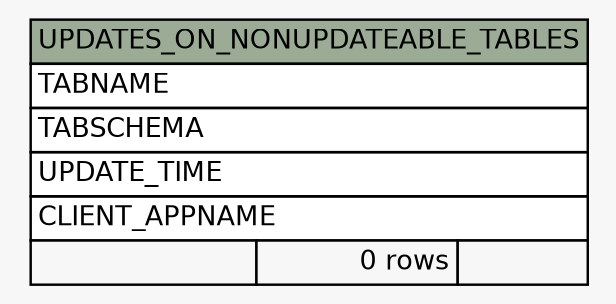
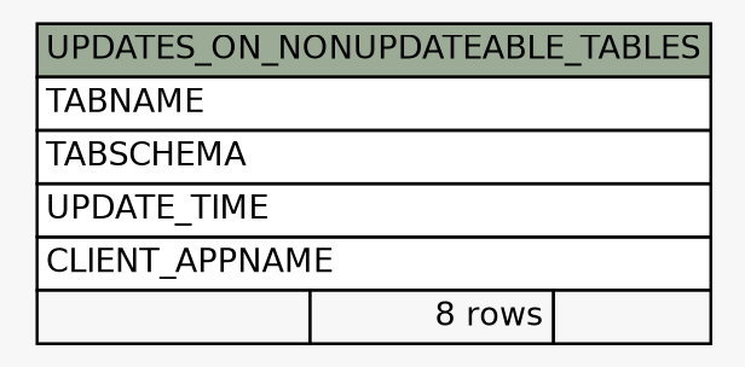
  digraph {
    bgcolor="#f7f7f7"
    fontname=Helvetica
    fontsize=11
    nodesep=0.18
    rankdir=RL
    ranksep=0.46
-   n1 [fontname=Helvetica fontsize=11 label=<     <TABLE BORDER="0" CELLBORDER="1" CELLSPACING="0" BGCOLOR="#ffffff">       <TR><TD COLSPAN="3" BGCOLOR="#9bab96" ALIGN="CENTER">UPDATES_ON_NONUPDATEABLE_TABLES</TD></TR>       <TR><TD PORT="TABNAME" COLSPAN="3" ALIGN="LEFT">TABNAME</TD></TR>       <TR><TD PORT="TABSCHEMA" COLSPAN="3" ALIGN="LEFT">TABSCHEMA</TD></TR>       <TR><TD PORT="UPDATE_TIME" COLSPAN="3" ALIGN="LEFT">UPDATE_TIME</TD></TR>       <TR><TD PORT="CLIENT_APPNAME" COLSPAN="3" ALIGN="LEFT">CLIENT_APPNAME</TD></TR>       <TR><TD ALIGN="LEFT" BGCOLOR="#f7f7f7">  </TD><TD ALIGN="RIGHT" BGCOLOR="#f7f7f7">0 rows</TD><TD ALIGN="RIGHT" BGCOLOR="#f7f7f7">  </TD></TR>     </TABLE>> shape=plaintext]
+   n1 [fontname=Helvetica fontsize=11 label=<     <TABLE BORDER="0" CELLBORDER="1" CELLSPACING="0" BGCOLOR="#ffffff">       <TR><TD COLSPAN="3" BGCOLOR="#9bab96" ALIGN="CENTER">UPDATES_ON_NONUPDATEABLE_TABLES</TD></TR>       <TR><TD PORT="TABNAME" COLSPAN="3" ALIGN="LEFT">TABNAME</TD></TR>       <TR><TD PORT="TABSCHEMA" COLSPAN="3" ALIGN="LEFT">TABSCHEMA</TD></TR>       <TR><TD PORT="UPDATE_TIME" COLSPAN="3" ALIGN="LEFT">UPDATE_TIME</TD></TR>       <TR><TD PORT="CLIENT_APPNAME" COLSPAN="3" ALIGN="LEFT">CLIENT_APPNAME</TD></TR>       <TR><TD ALIGN="LEFT" BGCOLOR="#f7f7f7">  </TD><TD ALIGN="RIGHT" BGCOLOR="#f7f7f7">8 rows</TD><TD ALIGN="RIGHT" BGCOLOR="#f7f7f7">  </TD></TR>     </TABLE>> shape=plaintext]
  }
